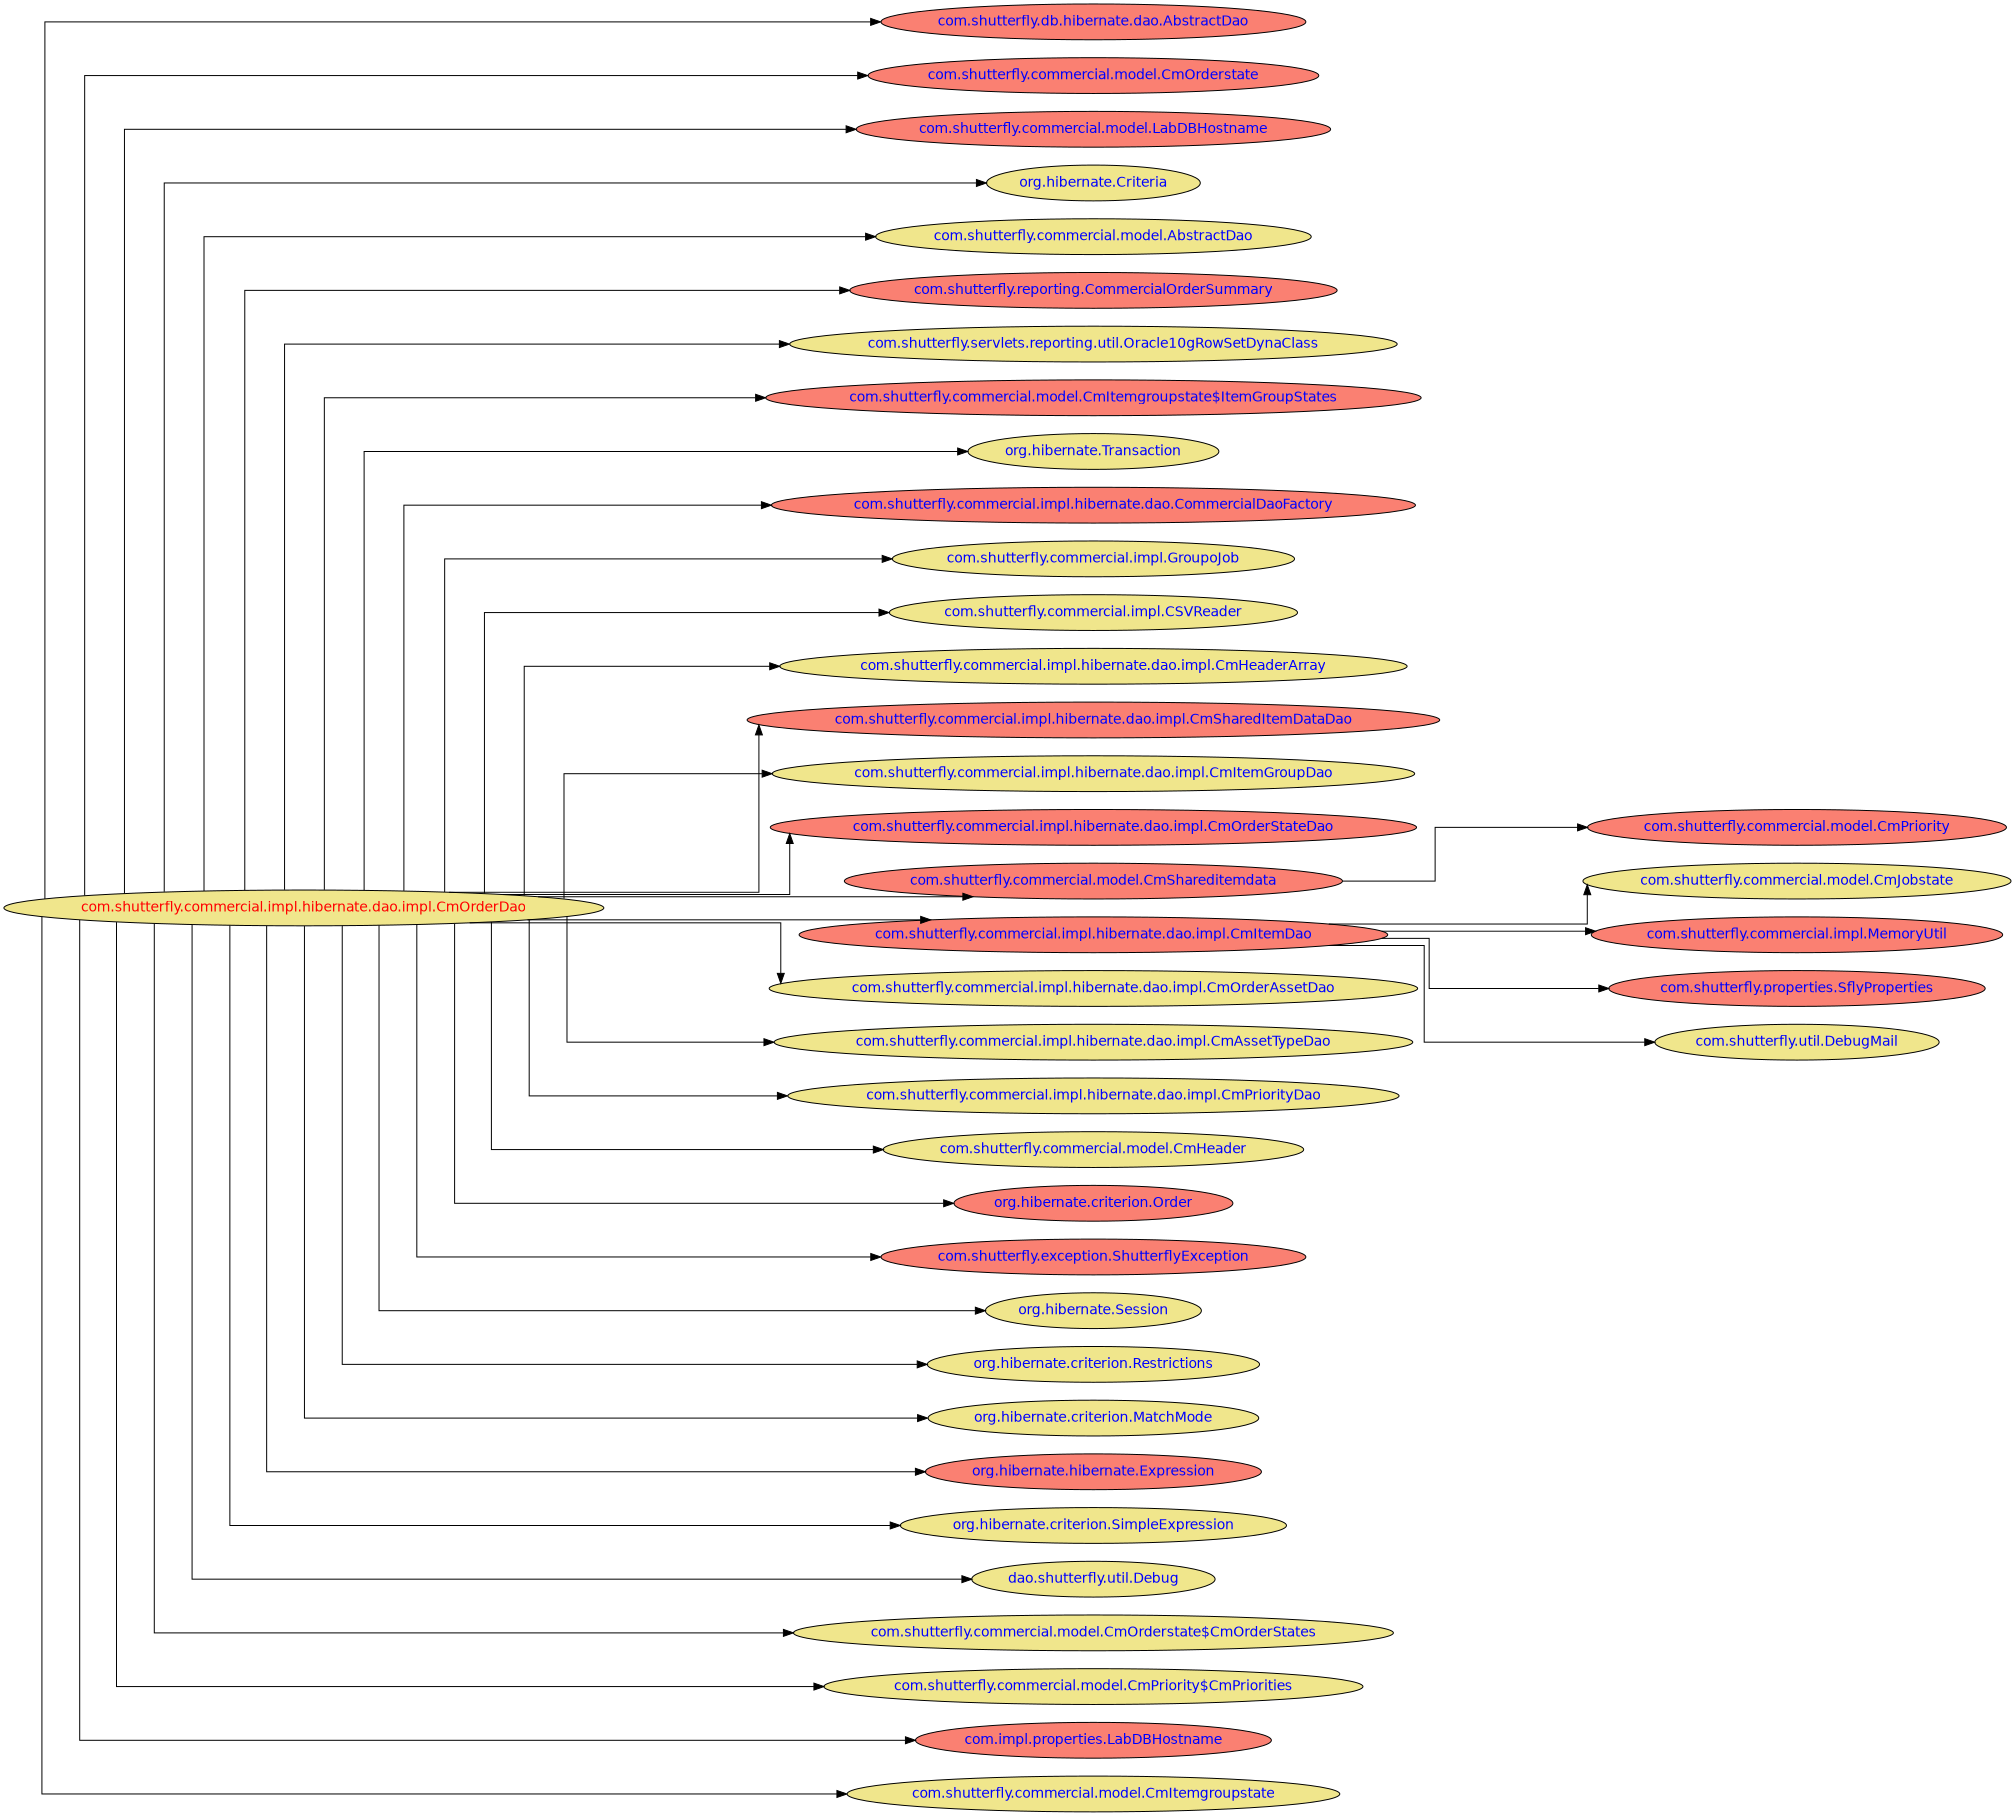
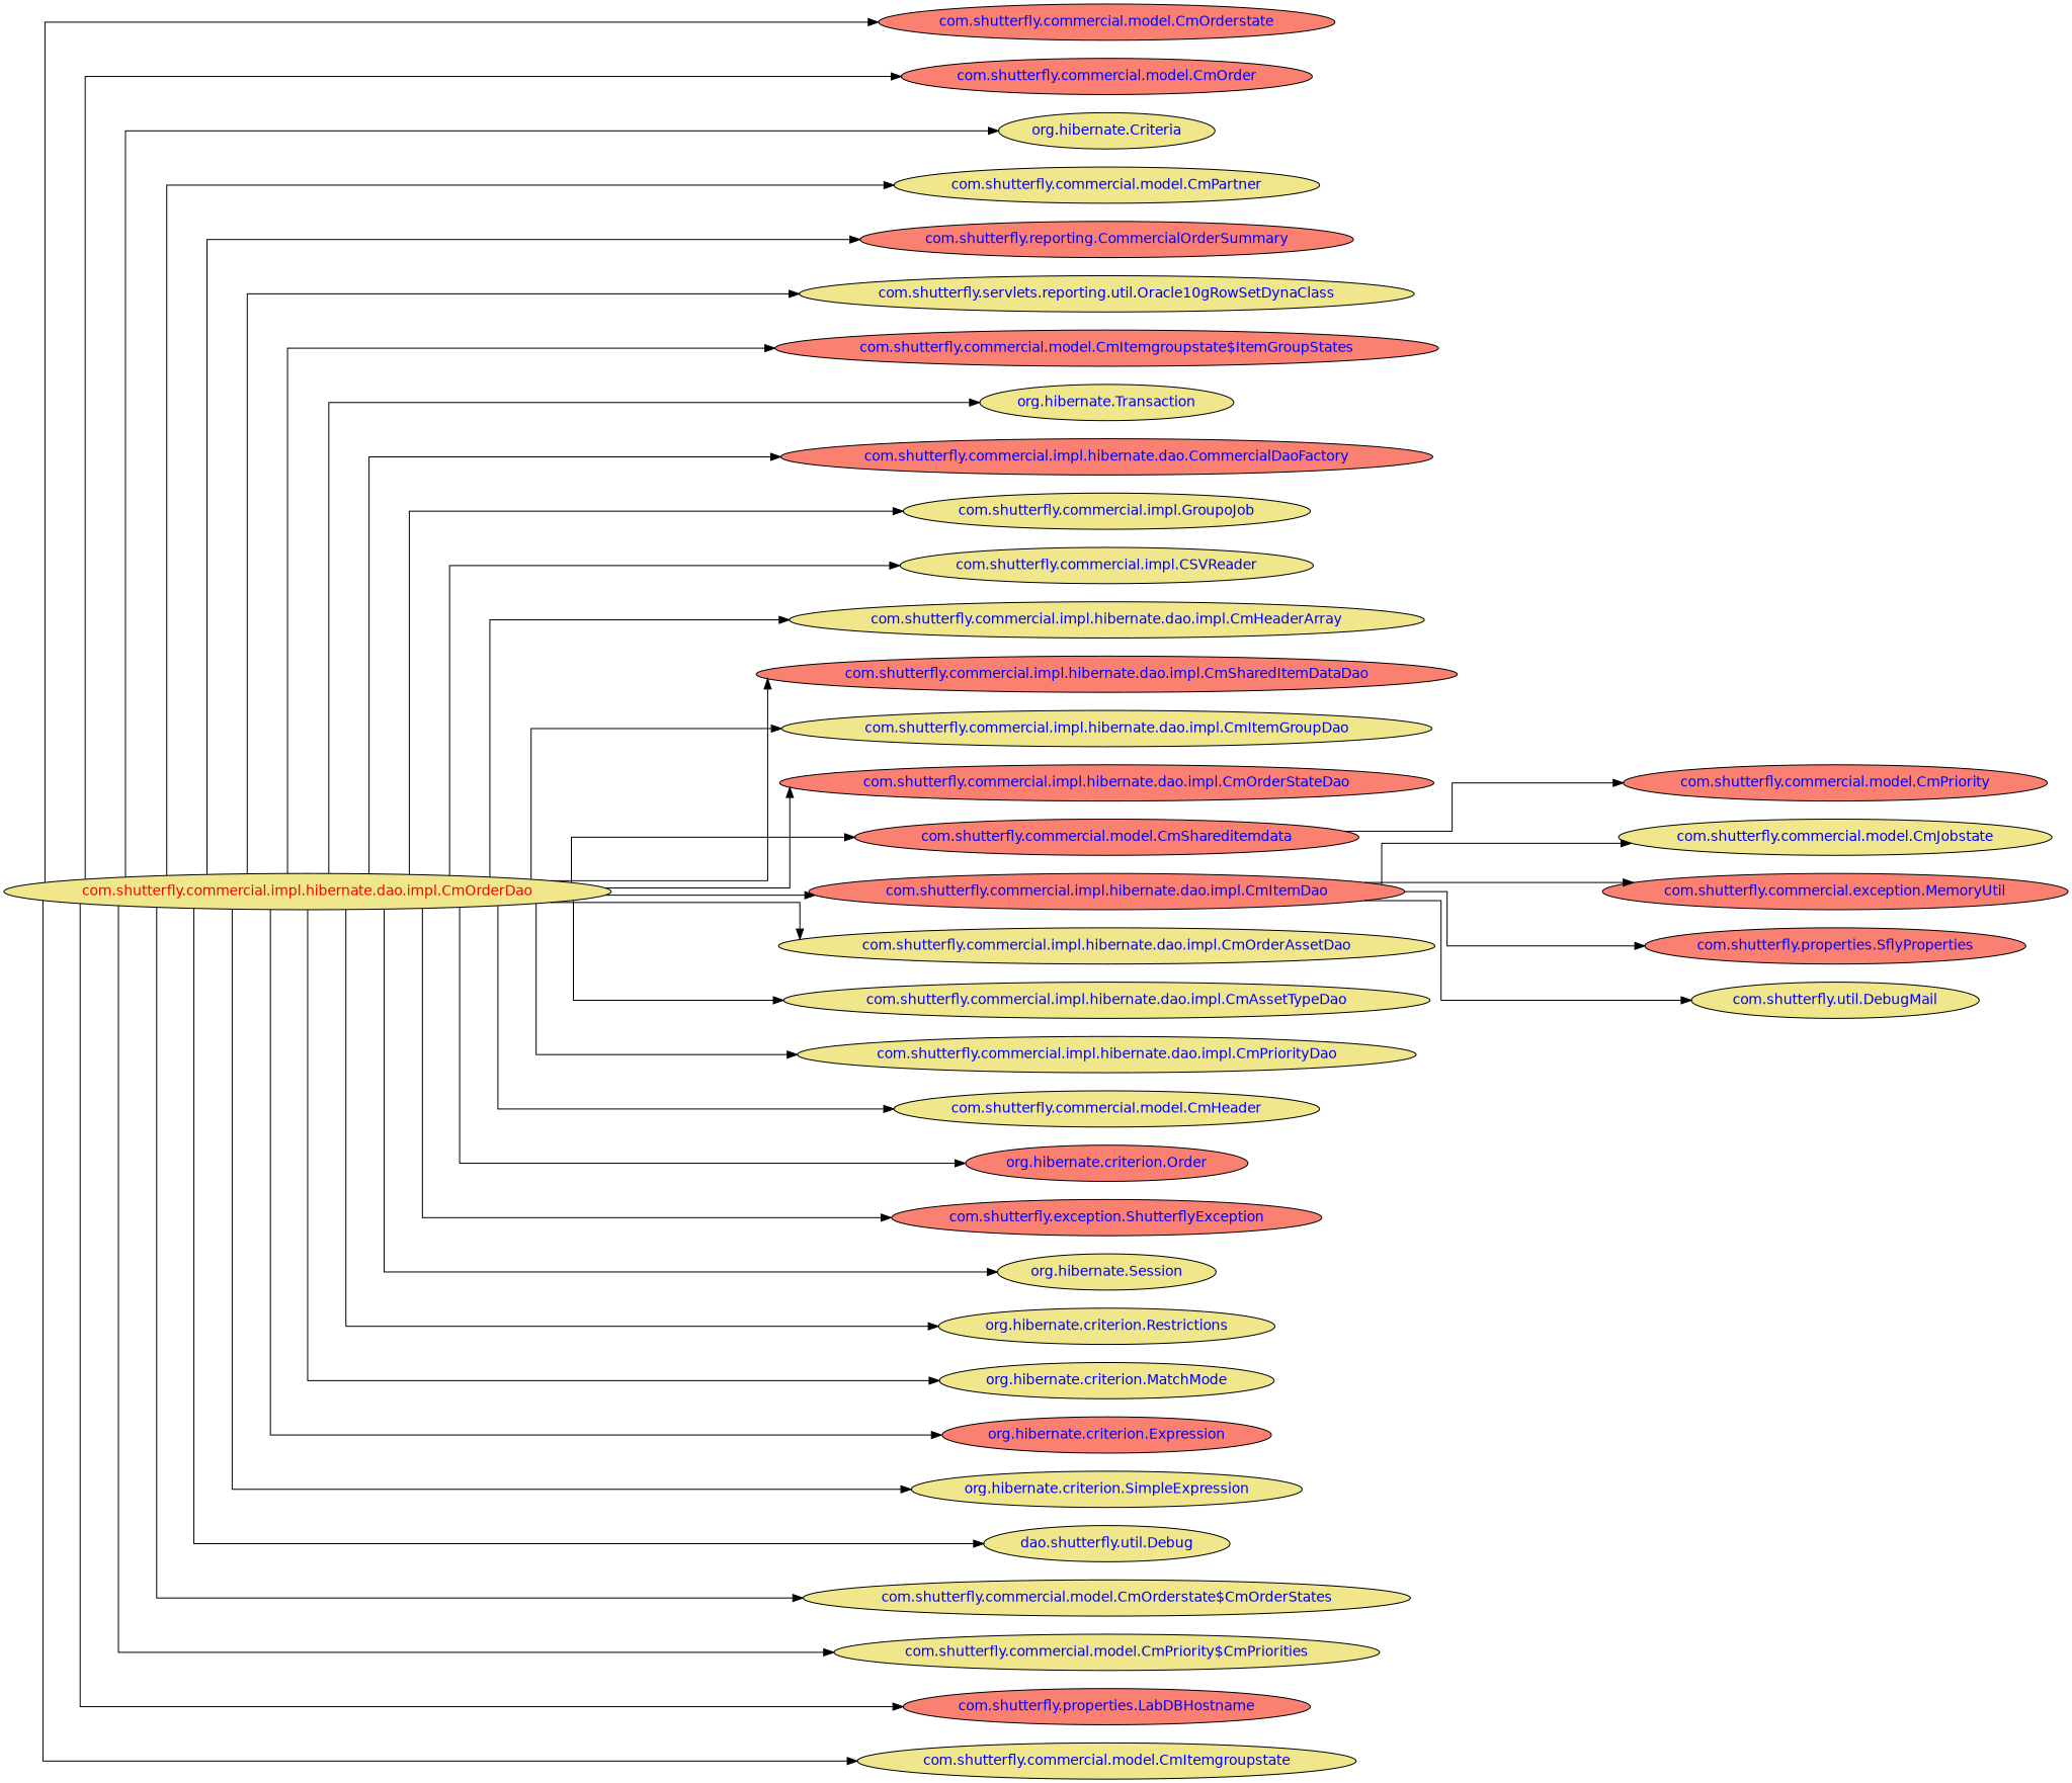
  digraph {
    concentrate=true
    fontname="DejaVu Sans"
    rankdir=LR
    ranksep=2.0
    splines=ortho
    node [fillcolor=khaki fontcolor=blue fontname="DejaVu Sans" style=filled]
    edge [fontname="DejaVu Sans"]
    "com.shutterfly.commercial.impl.hibernate.dao.impl.CmOrderDao" [fontcolor=red]
-   "com.shutterfly.db.hibernate.dao.AbstractDao" [fillcolor=salmon]
    "com.shutterfly.commercial.model.CmOrderstate" [fillcolor=salmon]
-   "com.shutterfly.commercial.model.CmOrder" [fillcolor=salmon label="com.shutterfly.commercial.model.LabDBHostname"]
+   "com.shutterfly.commercial.model.CmOrder" [fillcolor=salmon]
    "org.hibernate.Criteria"
-   "com.shutterfly.commercial.model.CmPartner" [label="com.shutterfly.commercial.model.AbstractDao"]
+   "com.shutterfly.commercial.model.CmPartner"
    "com.shutterfly.reporting.CommercialOrderSummary" [fillcolor=salmon]
    "com.shutterfly.servlets.reporting.util.Oracle10gRowSetDynaClass"
    "com.shutterfly.commercial.model.CmItemgroupstate$ItemGroupStates" [fillcolor=salmon]
    "org.hibernate.Transaction"
    "com.shutterfly.commercial.impl.hibernate.dao.CommercialDaoFactory" [fillcolor=salmon]
    "com.shutterfly.commercial.impl.GroupoJob"
    "com.shutterfly.commercial.impl.CSVReader"
    "com.shutterfly.commercial.impl.hibernate.dao.impl.CmHeaderArray"
    "com.shutterfly.commercial.impl.hibernate.dao.impl.CmSharedItemDataDao" [fillcolor=salmon]
    "com.shutterfly.commercial.impl.hibernate.dao.impl.CmItemGroupDao"
    "com.shutterfly.commercial.impl.hibernate.dao.impl.CmOrderStateDao" [fillcolor=salmon]
    "com.shutterfly.commercial.model.CmShareditemdata" [fillcolor=salmon]
    "com.shutterfly.commercial.impl.hibernate.dao.impl.CmItemDao" [fillcolor=salmon]
    "com.shutterfly.commercial.impl.hibernate.dao.impl.CmOrderAssetDao"
    "com.shutterfly.commercial.impl.hibernate.dao.impl.CmAssetTypeDao"
    "com.shutterfly.commercial.impl.hibernate.dao.impl.CmPriorityDao"
    "com.shutterfly.commercial.model.CmHeader"
    "org.hibernate.criterion.Order" [fillcolor=salmon]
    "com.shutterfly.exception.ShutterflyException" [fillcolor=salmon]
    "org.hibernate.Session"
    "org.hibernate.criterion.Restrictions"
    "org.hibernate.criterion.MatchMode"
-   "org.hibernate.criterion.Expression" [fillcolor=salmon label="org.hibernate.hibernate.Expression"]
+   "org.hibernate.criterion.Expression" [fillcolor=salmon]
    "org.hibernate.criterion.SimpleExpression"
    n31 [label="dao.shutterfly.util.Debug"]
    "com.shutterfly.commercial.model.CmOrderstate$CmOrderStates"
    "com.shutterfly.commercial.model.CmPriority$CmPriorities"
-   "com.shutterfly.properties.LabDBHostname" [fillcolor=salmon label="com.impl.properties.LabDBHostname"]
+   "com.shutterfly.properties.LabDBHostname" [fillcolor=salmon]
    "com.shutterfly.commercial.model.CmItemgroupstate"
    "com.shutterfly.commercial.model.CmPriority" [fillcolor=salmon]
    "com.shutterfly.commercial.model.CmJobstate"
-   "com.shutterfly.commercial.impl.MemoryUtil" [fillcolor=salmon]
+   "com.shutterfly.commercial.impl.MemoryUtil" [fillcolor=salmon label="com.shutterfly.commercial.exception.MemoryUtil"]
    "com.shutterfly.properties.SflyProperties" [fillcolor=salmon]
    "com.shutterfly.util.DebugMail"
-   "com.shutterfly.commercial.impl.hibernate.dao.impl.CmOrderDao" -> "com.shutterfly.db.hibernate.dao.AbstractDao"
    "com.shutterfly.commercial.impl.hibernate.dao.impl.CmOrderDao" -> "com.shutterfly.commercial.model.CmOrderstate"
    "com.shutterfly.commercial.impl.hibernate.dao.impl.CmOrderDao" -> "com.shutterfly.commercial.model.CmOrder"
    "com.shutterfly.commercial.impl.hibernate.dao.impl.CmOrderDao" -> "org.hibernate.Criteria"
    "com.shutterfly.commercial.impl.hibernate.dao.impl.CmOrderDao" -> "com.shutterfly.commercial.model.CmPartner"
    "com.shutterfly.commercial.impl.hibernate.dao.impl.CmOrderDao" -> "com.shutterfly.reporting.CommercialOrderSummary"
    "com.shutterfly.commercial.impl.hibernate.dao.impl.CmOrderDao" -> "com.shutterfly.servlets.reporting.util.Oracle10gRowSetDynaClass"
    "com.shutterfly.commercial.impl.hibernate.dao.impl.CmOrderDao" -> "com.shutterfly.commercial.model.CmItemgroupstate$ItemGroupStates"
    "com.shutterfly.commercial.impl.hibernate.dao.impl.CmOrderDao" -> "org.hibernate.Transaction"
    "com.shutterfly.commercial.impl.hibernate.dao.impl.CmOrderDao" -> "com.shutterfly.commercial.impl.hibernate.dao.CommercialDaoFactory"
    "com.shutterfly.commercial.impl.hibernate.dao.impl.CmOrderDao" -> "com.shutterfly.commercial.impl.GroupoJob"
    "com.shutterfly.commercial.impl.hibernate.dao.impl.CmOrderDao" -> "com.shutterfly.commercial.impl.CSVReader"
    "com.shutterfly.commercial.impl.hibernate.dao.impl.CmOrderDao" -> "com.shutterfly.commercial.impl.hibernate.dao.impl.CmHeaderArray"
    "com.shutterfly.commercial.impl.hibernate.dao.impl.CmOrderDao" -> "com.shutterfly.commercial.impl.hibernate.dao.impl.CmSharedItemDataDao"
    "com.shutterfly.commercial.impl.hibernate.dao.impl.CmOrderDao" -> "com.shutterfly.commercial.impl.hibernate.dao.impl.CmItemGroupDao"
    "com.shutterfly.commercial.impl.hibernate.dao.impl.CmOrderDao" -> "com.shutterfly.commercial.impl.hibernate.dao.impl.CmOrderStateDao"
    "com.shutterfly.commercial.impl.hibernate.dao.impl.CmOrderDao" -> "com.shutterfly.commercial.model.CmShareditemdata"
    "com.shutterfly.commercial.impl.hibernate.dao.impl.CmOrderDao" -> "com.shutterfly.commercial.impl.hibernate.dao.impl.CmItemDao"
    "com.shutterfly.commercial.impl.hibernate.dao.impl.CmOrderDao" -> "com.shutterfly.commercial.impl.hibernate.dao.impl.CmOrderAssetDao"
    "com.shutterfly.commercial.impl.hibernate.dao.impl.CmOrderDao" -> "com.shutterfly.commercial.impl.hibernate.dao.impl.CmAssetTypeDao"
    "com.shutterfly.commercial.impl.hibernate.dao.impl.CmOrderDao" -> "com.shutterfly.commercial.impl.hibernate.dao.impl.CmPriorityDao"
    "com.shutterfly.commercial.impl.hibernate.dao.impl.CmOrderDao" -> "com.shutterfly.commercial.model.CmHeader"
    "com.shutterfly.commercial.impl.hibernate.dao.impl.CmOrderDao" -> "org.hibernate.criterion.Order"
    "com.shutterfly.commercial.impl.hibernate.dao.impl.CmOrderDao" -> "com.shutterfly.exception.ShutterflyException"
    "com.shutterfly.commercial.impl.hibernate.dao.impl.CmOrderDao" -> "org.hibernate.Session"
    "com.shutterfly.commercial.impl.hibernate.dao.impl.CmOrderDao" -> "org.hibernate.criterion.Restrictions"
    "com.shutterfly.commercial.impl.hibernate.dao.impl.CmOrderDao" -> "org.hibernate.criterion.MatchMode"
    "com.shutterfly.commercial.impl.hibernate.dao.impl.CmOrderDao" -> "org.hibernate.criterion.Expression"
    "com.shutterfly.commercial.impl.hibernate.dao.impl.CmOrderDao" -> "org.hibernate.criterion.SimpleExpression"
    "com.shutterfly.commercial.impl.hibernate.dao.impl.CmOrderDao" -> n31
    "com.shutterfly.commercial.impl.hibernate.dao.impl.CmOrderDao" -> "com.shutterfly.commercial.model.CmOrderstate$CmOrderStates"
    "com.shutterfly.commercial.impl.hibernate.dao.impl.CmOrderDao" -> "com.shutterfly.commercial.model.CmPriority$CmPriorities"
    "com.shutterfly.commercial.impl.hibernate.dao.impl.CmOrderDao" -> "com.shutterfly.properties.LabDBHostname"
    "com.shutterfly.commercial.impl.hibernate.dao.impl.CmOrderDao" -> "com.shutterfly.commercial.model.CmItemgroupstate"
    "com.shutterfly.commercial.model.CmShareditemdata" -> "com.shutterfly.commercial.model.CmPriority"
    "com.shutterfly.commercial.impl.hibernate.dao.impl.CmItemDao" -> "com.shutterfly.commercial.model.CmJobstate"
    "com.shutterfly.commercial.impl.hibernate.dao.impl.CmItemDao" -> "com.shutterfly.commercial.impl.MemoryUtil"
    "com.shutterfly.commercial.impl.hibernate.dao.impl.CmItemDao" -> "com.shutterfly.properties.SflyProperties"
    "com.shutterfly.commercial.impl.hibernate.dao.impl.CmItemDao" -> "com.shutterfly.util.DebugMail"
  }
